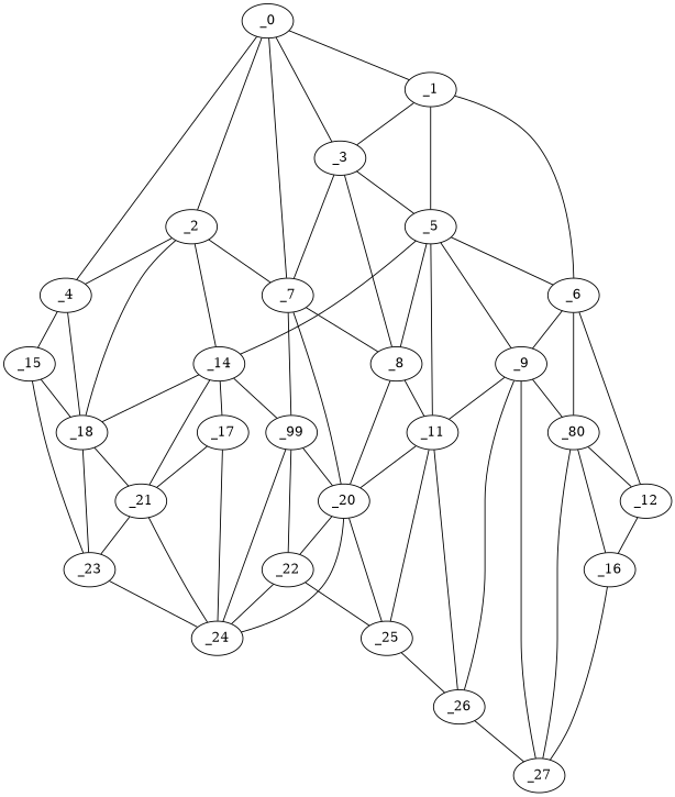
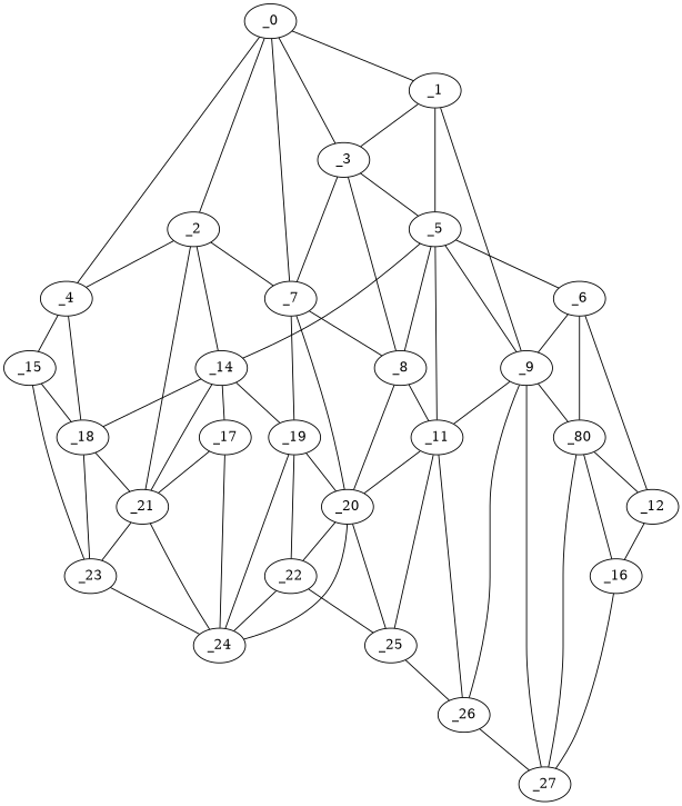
  graph {
    node [x=90 y=63]
    edge [valence=2]
    _0 [x=40 y=41]
    _1 [x=41]
    _2 [x=46 y=33]
    _3 [x=49]
    _4 [x=50 y=8]
    _7 [x=61 y=61]
    _5 [x=53 y=88]
    _6 [x=57 y=100]
    _14 [x=69 y=56]
    _18 [x=83 y=32]
    _8 [x=62 y=80]
    _15 [x=79 y=7]
-   _19 [x=83 y=62 label=_99]
+   _19 [x=83 y=62]
    _20 [x=85 y=71]
    _9 [x=64 y=99]
    _11 [x=65 y=86]
    n17 [label=_80 x=64 y=106]
    _12 [x=65 y=112]
    _17 [x=81 y=58]
    _21 [x=89 y=47]
    _23 [y=40]
    _24 [y=52]
    _22 [x=89 y=67]
    _25 [y=85]
    _26 [y=93]
    _27 [y=104]
    _16 [x=80 y=118]
    _0 -- _1 [valence=1]
    _0 -- _2
    _0 -- _3
    _0 -- _4 [valence=1]
    _0 -- _7
    _1 -- _3
    _1 -- _5
-   _1 -- _6 [valence=1]
+   _1 -- _9 [valence=1]
    _2 -- _4
    _2 -- _7
    _2 -- _14 [valence=1]
-   _2 -- _18
+   _2 -- _21
    _3 -- _7
    _3 -- _5 [valence=1]
    _3 -- _8
    _4 -- _18
    _4 -- _15 [valence=1]
    _7 -- _8 [valence=1]
    _7 -- _19
    _7 -- _20
    _5 -- _6
    _5 -- _14
    _5 -- _8
    _5 -- _9
    _5 -- _11 [valence=1]
    _6 -- _9
    _6 -- n17
    _6 -- _12 [valence=1]
    _14 -- _18
    _14 -- _19
    _14 -- _17 [valence=1]
    _14 -- _21
    _18 -- _21 [valence=1]
    _18 -- _23 [valence=1]
    _8 -- _20
    _8 -- _11
    _15 -- _18
    _15 -- _23 [valence=1]
    _19 -- _20
    _19 -- _24
    _19 -- _22
    _20 -- _22 [valence=1]
    _20 -- _25 [valence=1]
    _9 -- _11
    _9 -- n17
    _9 -- _26
    _9 -- _27
    _11 -- _20
    _11 -- _25
    _11 -- _26 [valence=1]
    n17 -- _12
    n17 -- _27 [valence=1]
    n17 -- _16
    _12 -- _16 [valence=1]
    _17 -- _21
    _17 -- _24 [valence=1]
    _21 -- _23
    _21 -- _24
    _23 -- _24 [valence=1]
    _24 -- _20 [valence=1]
    _22 -- _24 [valence=1]
    _22 -- _25
    _25 -- _26 [valence=1]
    _26 -- _27 [valence=1]
    _16 -- _27
  }
